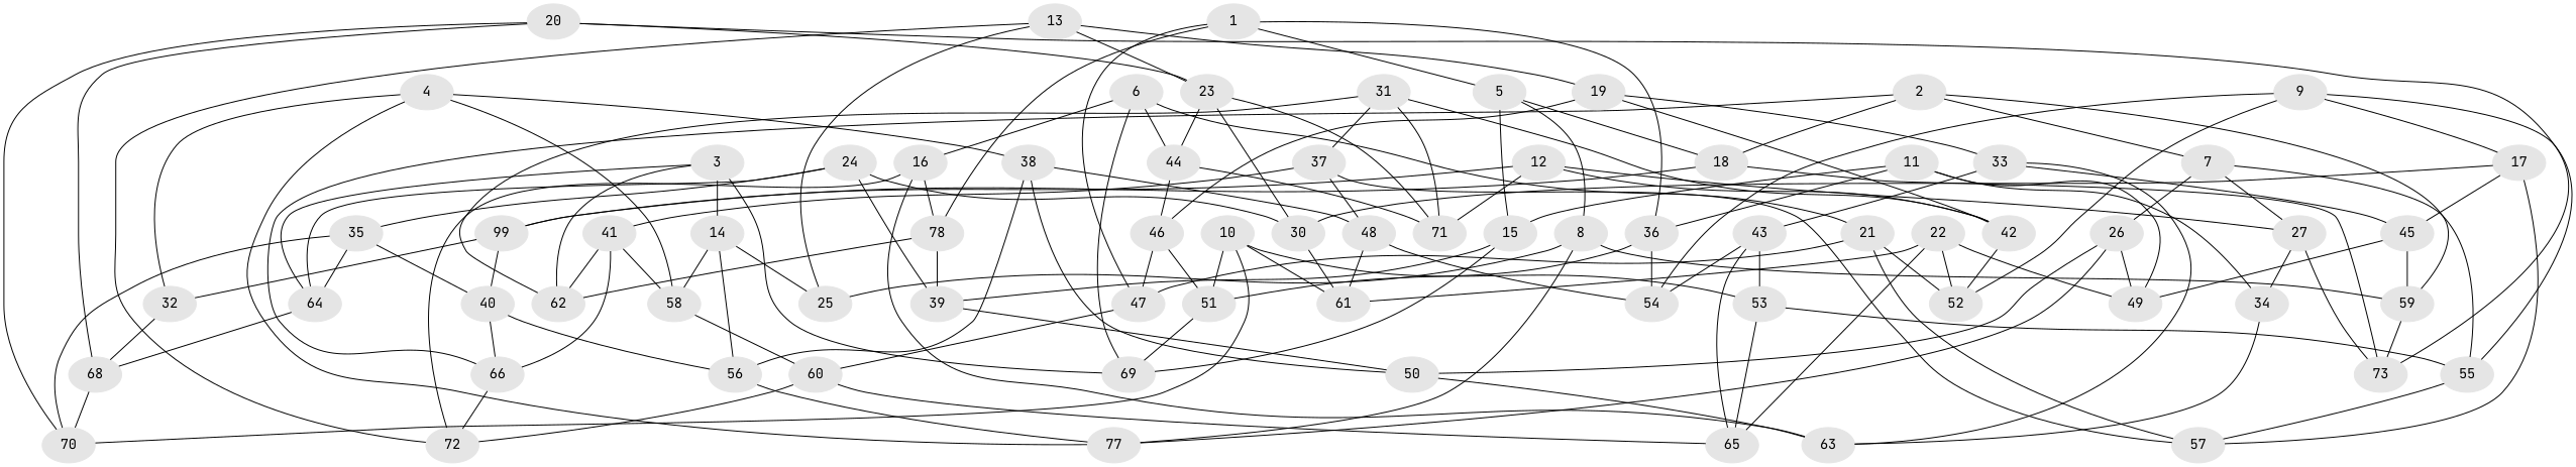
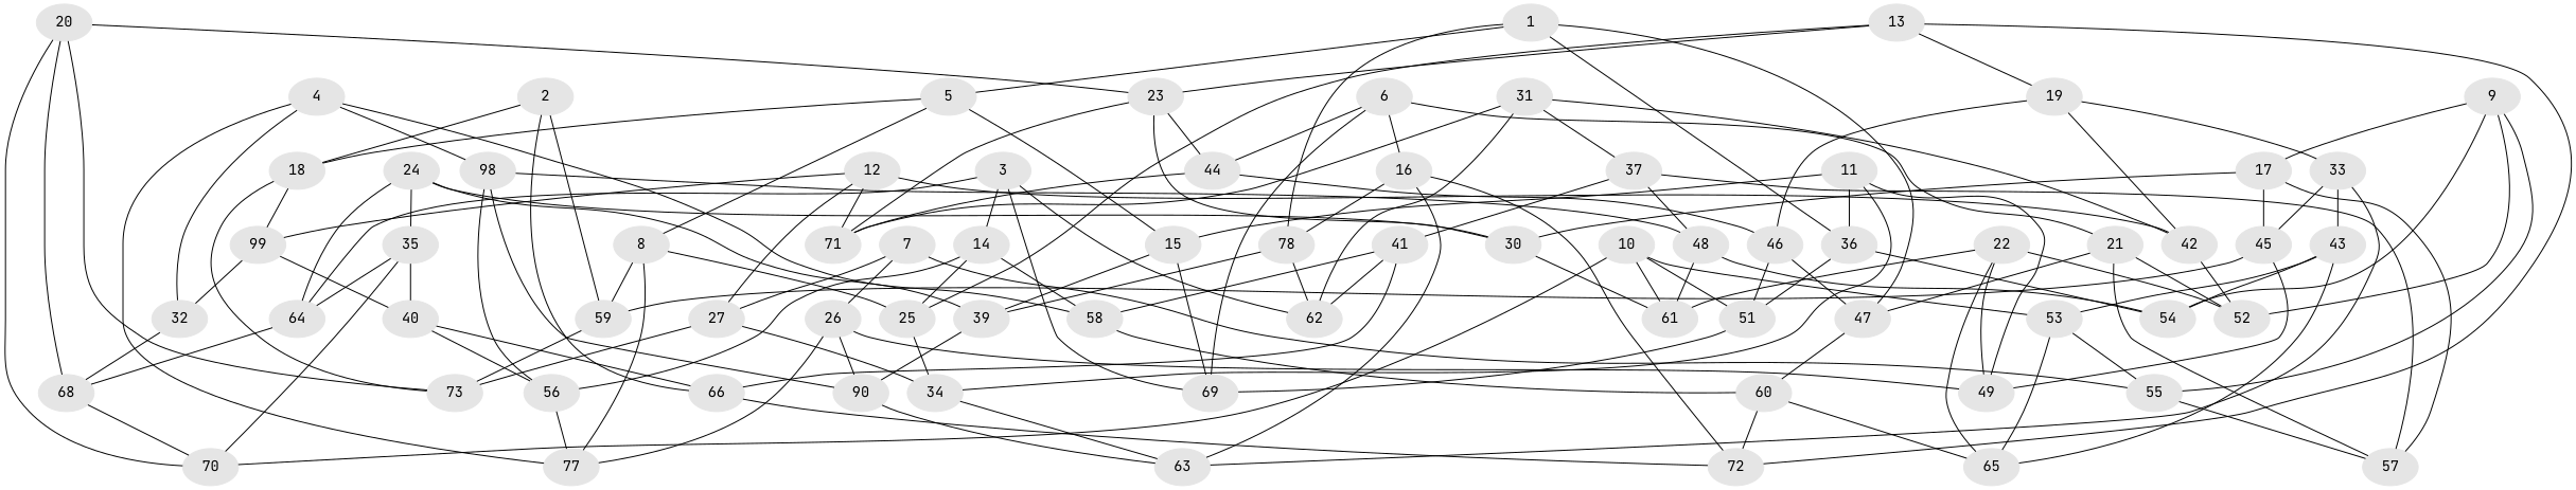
  graph {
    fontname="JetBrains Mono"
    node [color=gray90 fontname="JetBrains Mono" style=filled]
    edge [fontname="JetBrains Mono"]
    1
    5
    n3 [label=78]
    36
    47
    18
    8
    15
    62
    39
    54
    51
    60
    2
    7
    59
    66
    26
    27
    55
    n21 [label=99]
    73
    72
    3
    14
    64
    69
    58
    25
    56
    68
    4
    32
-   38
+   38 [label=98]
    n35 [label=77]
-   50
+   50 [label=90]
    48
    6
    16
    21
    44
    63
    52
    57
    71
    46
    49
    34
    9
    17
    30
    45
    10
    53
    61
    70
    65
    11
    12
    42
    40
    13
    19
    23
    33
    43
    20
    22
    24
    35
    31
    37
    41
    1 -- 5
    1 -- n3
    1 -- 36
    1 -- 47
    5 -- 18
    5 -- 8
    5 -- 15
    n3 -- 62
    n3 -- 39
    36 -- 54
    36 -- 51
    47 -- 60
    18 -- n21
    18 -- 73
    8 -- 59
    8 -- 25
    8 -- n35
    15 -- 39
    15 -- 69
    39 -- 50
    51 -- 69
    60 -- 72
    60 -- 65
    2 -- 18
-   2 -- 7
    2 -- 59
    2 -- 66
    7 -- 26
    7 -- 27
    7 -- 55
    59 -- 73
    66 -- 72
    26 -- n35
    26 -- 50
    26 -- 49
    27 -- 73
    27 -- 34
    55 -- 57
    n21 -- 32
    n21 -- 40
    3 -- 62
    3 -- 14
    3 -- 64
    3 -- 69
    14 -- 58
    14 -- 25
    14 -- 56
    64 -- 68
    58 -- 60
+   25 -- 34
    56 -- n35
    68 -- 70
    4 -- 58
    4 -- 32
    4 -- 38
    4 -- n35
    32 -- 68
    38 -- 56
    38 -- 50
    38 -- 48
    50 -- 63
    48 -- 54
    48 -- 61
    6 -- 69
    6 -- 16
    6 -- 21
    6 -- 44
    16 -- n3
    16 -- 72
    16 -- 63
    21 -- 47
    21 -- 52
    21 -- 57
    44 -- 71
    44 -- 46
    46 -- 47
    46 -- 51
    34 -- 63
    9 -- 54
    9 -- 55
    9 -- 52
    9 -- 17
    17 -- 57
    17 -- 30
    17 -- 45
    30 -- 61
    45 -- 59
    45 -- 49
    10 -- 51
    10 -- 53
    10 -- 61
    10 -- 70
    53 -- 55
    53 -- 65
    11 -- 36
    11 -- 15
    11 -- 49
    11 -- 34
    12 -- 27
    12 -- n21
    12 -- 71
    12 -- 42
    42 -- 52
    40 -- 66
    40 -- 56
    13 -- 72
    13 -- 25
    13 -- 19
    13 -- 23
    19 -- 46
    19 -- 42
    19 -- 33
    23 -- 44
    23 -- 71
    23 -- 30
    33 -- 63
    33 -- 45
    33 -- 43
    43 -- 54
    43 -- 53
    43 -- 65
    20 -- 73
    20 -- 68
    20 -- 70
    20 -- 23
    22 -- 52
    22 -- 49
    22 -- 61
    22 -- 65
    24 -- 39
    24 -- 64
    24 -- 30
    24 -- 35
    35 -- 64
    35 -- 70
    35 -- 40
    31 -- 62
    31 -- 71
    31 -- 42
    31 -- 37
    37 -- 48
    37 -- 57
    37 -- 41
    41 -- 62
    41 -- 66
    41 -- 58
  }
